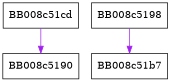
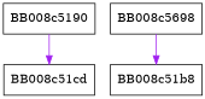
  digraph {
    splines=ortho
    node [shape=box]
    edge [color=purple]
    BB008c5190
    BB008c51cd
-   BB008c5198
-   BB008c51b8 [label=BB008c51b7]
-   BB008c51cd -> BB008c5190
+   BB008c5198 [label=BB008c5698]
+   BB008c51b8
+   BB008c5190 -> BB008c51cd
    BB008c5198 -> BB008c51b8
  }
